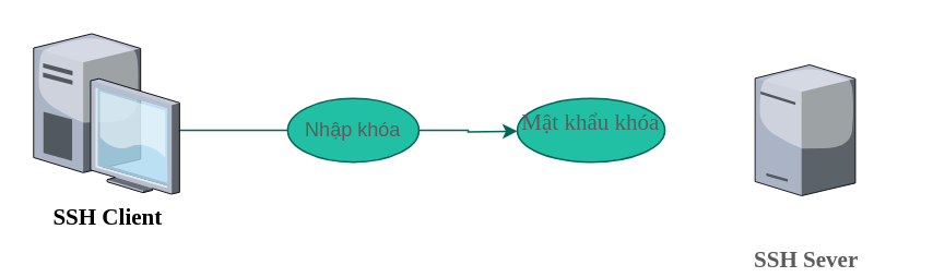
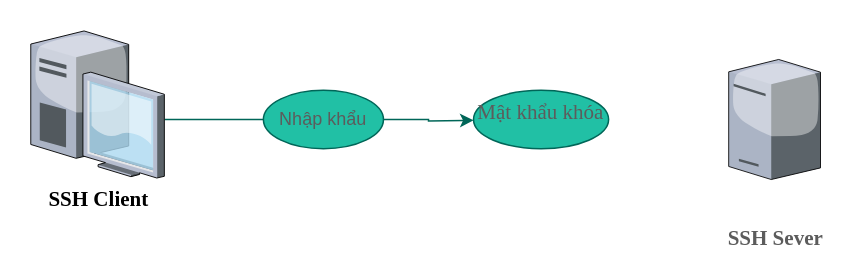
  <mxCell id="0" />
  <mxCell id="1" parent="0" />
- <mxCell id="2" value="SSH Sever" style="verticalLabelPosition=bottom;aspect=fixed;html=1;verticalAlign=middle;strokeColor=none;shape=mxgraph.citrix.tower_server;rounded=0;shadow=0;comic=0;fontFamily=Verdana;fillColor=#21C0A5;fontColor=#5C5C5C;fontStyle=1;fontSize=14;" parent="1" vertex="1"><mxGeometry x="460" y="39" width="61.18" height="80" as="geometry" /></mxCell>
+ <mxCell id="2" value="SSH Sever" style="verticalLabelPosition=bottom;aspect=fixed;html=1;verticalAlign=middle;strokeColor=none;shape=mxgraph.citrix.tower_server;rounded=0;shadow=0;comic=0;fontFamily=Verdana;fillColor=#21C0A5;fontColor=#5C5C5C;fontStyle=1;fontSize=14;" parent="1" vertex="1"><mxGeometry x="485" y="39" width="61.18" height="80" as="geometry" /></mxCell>
  <mxCell id="3" value="" style="endArrow=classic;html=1;rounded=0;edgeStyle=orthogonalEdgeStyle;strokeColor=#006658;fontColor=#5C5C5C;exitX=1;exitY=0.5;exitDx=0;exitDy=0;" parent="1" source="7" edge="1"><mxGeometry relative="1" as="geometry"><mxPoint x="325" y="78.5" as="sourcePoint" /><mxPoint x="315" y="79.5" as="targetPoint" /></mxGeometry></mxCell>
  <mxCell id="4" value="" style="edgeStyle=orthogonalEdgeStyle;curved=0;rounded=1;sketch=0;orthogonalLoop=1;jettySize=auto;html=1;fontFamily=Verdana;fontSize=14;fontColor=#5C5C5C;strokeColor=#006658;fillColor=#21C0A5;" parent="1" target="7" edge="1"><mxGeometry relative="1" as="geometry"><mxPoint x="225" y="72" as="sourcePoint" /></mxGeometry></mxCell>
  <mxCell id="5" style="edgeStyle=orthogonalEdgeStyle;curved=0;rounded=1;sketch=0;orthogonalLoop=1;jettySize=auto;html=1;entryX=0;entryY=0.5;entryDx=0;entryDy=0;fontColor=#5C5C5C;strokeColor=#006658;fillColor=#21C0A5;" parent="1" source="6" edge="1"><mxGeometry relative="1" as="geometry"><mxPoint x="215" y="79" as="targetPoint" /><Array as="points"><mxPoint x="175" y="79" /><mxPoint x="175" y="79" /></Array></mxGeometry></mxCell>
  <mxCell id="6" value="SSH Client" style="verticalLabelPosition=bottom;aspect=fixed;html=1;verticalAlign=top;strokeColor=none;shape=mxgraph.citrix.desktop;fillColor=#66B2FF;gradientColor=#0066CC;fontSize=14;fontFamily=Verdana;fontStyle=1" parent="1" vertex="1"><mxGeometry x="20" y="20" width="89" height="98" as="geometry" /></mxCell>
- <mxCell id="7" value="Nhập khóa" style="ellipse;whiteSpace=wrap;html=1;fontColor=#5C5C5C;strokeColor=#006658;fillColor=#21C0A5;" parent="1" vertex="1"><mxGeometry x="175" y="59.5" width="80" height="39" as="geometry" /></mxCell>
+ <mxCell id="7" value="Nhập khẩu" style="ellipse;whiteSpace=wrap;html=1;fontColor=#5C5C5C;strokeColor=#006658;fillColor=#21C0A5;" parent="1" vertex="1"><mxGeometry x="175" y="59.5" width="80" height="39" as="geometry" /></mxCell>
  <mxCell id="8" value="Mật khẩu khóa" style="ellipse;whiteSpace=wrap;html=1;rounded=0;sketch=0;fontFamily=Verdana;fontSize=14;fontColor=#5C5C5C;strokeColor=#006658;fillColor=#21C0A5;verticalAlign=top;" parent="1" vertex="1"><mxGeometry x="315" y="59.5" width="90" height="39" as="geometry" /></mxCell>
